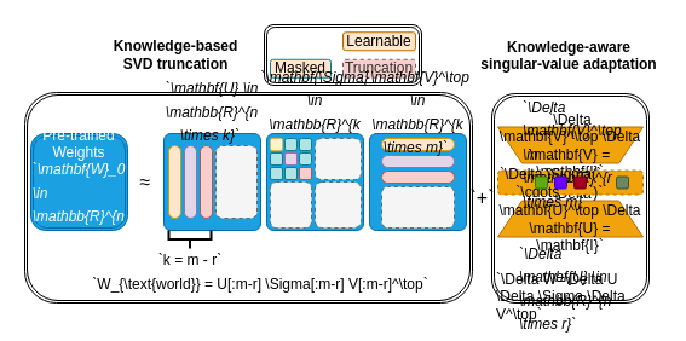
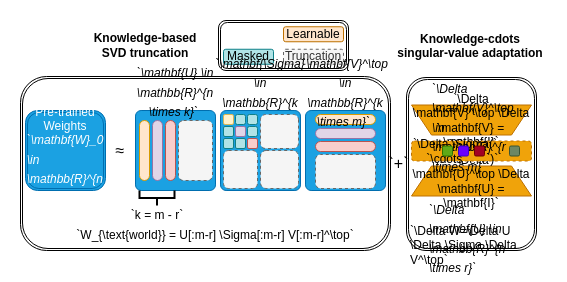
  <mxCell id="0" />
  <mxCell id="1" parent="0" />
  <mxCell id="2" value="" style="shape=ext;double=1;rounded=1;whiteSpace=wrap;html=1;" parent="1" vertex="1"><mxGeometry x="20" y="76" width="370" height="174" as="geometry" /></mxCell>
  <mxCell id="3" value="" style="shape=ext;double=1;rounded=1;whiteSpace=wrap;html=1;" parent="1" vertex="1"><mxGeometry x="218" y="20" width="130" height="50" as="geometry" /></mxCell>
  <mxCell id="4" value="" style="shape=ext;double=1;rounded=1;whiteSpace=wrap;html=1;" parent="1" vertex="1"><mxGeometry x="406" y="77" width="130" height="173" as="geometry" /></mxCell>
  <mxCell id="5" value="" style="rounded=1;whiteSpace=wrap;html=1;fillColor=#1ba1e2;fontColor=#ffffff;strokeColor=#006EAF;arcSize=7;" parent="1" vertex="1"><mxGeometry x="305" y="110" width="80" height="80" as="geometry" /></mxCell>
  <mxCell id="6" value="" style="rounded=1;whiteSpace=wrap;html=1;fillColor=#1ba1e2;fontColor=#ffffff;strokeColor=#006EAF;arcSize=7;" parent="1" vertex="1"><mxGeometry x="135" y="110" width="80" height="80" as="geometry" /></mxCell>
  <mxCell id="7" value="&lt;div&gt;&lt;br&gt;&lt;/div&gt;Pre-trained&lt;div&gt;Weights&lt;/div&gt;&lt;div style=&quot;text-align: left;&quot;&gt;&lt;i style=&quot;vertical-align: super; background-color: transparent; color: light-dark(rgb(255, 255, 255), rgb(18, 18, 18));&quot;&gt;`\mathbf{W}_0 \in \mathbb{R}^{n \times m}`&amp;nbsp;&lt;/i&gt;&lt;/div&gt;" style="shape=ext;double=1;rounded=1;whiteSpace=wrap;html=1;fillColor=#1ba1e2;fontColor=#ffffff;strokeColor=#006EAF;" parent="1" vertex="1"><mxGeometry x="25" y="110" width="80" height="80" as="geometry" /></mxCell>
  <mxCell id="8" value="&lt;font style=&quot;font-size: 16px;&quot;&gt;≈&lt;/font&gt;" style="text;html=1;align=center;verticalAlign=middle;whiteSpace=wrap;rounded=0;" parent="1" vertex="1"><mxGeometry x="105" y="135" width="30" height="30" as="geometry" /></mxCell>
  <mxCell id="9" value="Learnable" style="rounded=1;whiteSpace=wrap;html=1;fillColor=#ffe6cc;fontColor=#000000;strokeColor=#BD7000;" parent="1" vertex="1"><mxGeometry x="283" y="26.25" width="60" height="15" as="geometry" /></mxCell>
  <mxCell id="10" value="&lt;div style=&quot;&quot;&gt;&lt;i style=&quot;text-align: left; background-color: transparent; vertical-align: super;&quot;&gt;&lt;font style=&quot;color: rgb(0, 0, 0);&quot;&gt;`\mathbf{U} \in \mathbb{R}^{n \times k}`&amp;nbsp;&lt;/font&gt;&lt;/i&gt;&lt;/div&gt;" style="text;html=1;align=center;verticalAlign=middle;whiteSpace=wrap;rounded=0;" parent="1" vertex="1"><mxGeometry x="135" y="80" width="80" height="30" as="geometry" /></mxCell>
  <mxCell id="11" value="&lt;b&gt;Knowledge-based SVD truncation&lt;/b&gt;" style="text;html=1;align=center;verticalAlign=middle;whiteSpace=wrap;rounded=0;" parent="1" vertex="1"><mxGeometry x="85" y="30" width="120" height="30" as="geometry" /></mxCell>
- <mxCell id="12" value="Masked" style="rounded=1;whiteSpace=wrap;html=1;fillColor=#ffe6cc;strokeColor=#0e8088;" parent="1" vertex="1"><mxGeometry x="223" y="48.75" width="50" height="15" as="geometry" /></mxCell>
- <mxCell id="13" value="Truncation" style="rounded=1;whiteSpace=wrap;html=1;dashed=1;fillColor=#f8cecc;strokeColor=#666666;fontColor=#333333;" parent="1" vertex="1"><mxGeometry x="283" y="48.75" width="60" height="15" as="geometry" /></mxCell>
+ <mxCell id="12" value="Masked" style="rounded=1;whiteSpace=wrap;html=1;fillColor=#b0e3e6;strokeColor=#0e8088;" parent="1" vertex="1"><mxGeometry x="223" y="48.75" width="50" height="15" as="geometry" /></mxCell>
+ <mxCell id="13" value="Truncation" style="rounded=1;whiteSpace=wrap;html=1;dashed=1;fillColor=#f5f5f5;strokeColor=#666666;fontColor=#333333;" parent="1" vertex="1"><mxGeometry x="283" y="48.75" width="60" height="15" as="geometry" /></mxCell>
  <mxCell id="14" value="" style="rounded=1;whiteSpace=wrap;html=1;fillColor=#ffe6cc;strokeColor=#d79b00;arcSize=50;" parent="1" vertex="1"><mxGeometry x="139" y="120" width="10" height="60" as="geometry" /></mxCell>
  <mxCell id="15" value="" style="rounded=1;whiteSpace=wrap;html=1;fillColor=#e1d5e7;strokeColor=#9673a6;arcSize=50;" parent="1" vertex="1"><mxGeometry x="152" y="120" width="10" height="60" as="geometry" /></mxCell>
  <mxCell id="16" value="" style="rounded=1;whiteSpace=wrap;html=1;fillColor=#f8cecc;strokeColor=#b85450;arcSize=50;" parent="1" vertex="1"><mxGeometry x="165" y="120" width="10" height="60" as="geometry" /></mxCell>
  <mxCell id="17" value="" style="rounded=1;whiteSpace=wrap;html=1;dashed=1;fillColor=#f5f5f5;strokeColor=#666666;fontColor=#333333;" parent="1" vertex="1"><mxGeometry x="178" y="120" width="34" height="60" as="geometry" /></mxCell>
  <mxCell id="18" value="" style="rounded=1;whiteSpace=wrap;html=1;fillColor=#e1d5e7;strokeColor=#9673a6;direction=south;arcSize=50;" parent="1" vertex="1"><mxGeometry x="315" y="128" width="60" height="10" as="geometry" /></mxCell>
  <mxCell id="19" value="" style="rounded=1;whiteSpace=wrap;html=1;fillColor=#ffe6cc;strokeColor=#d79b00;arcSize=50;direction=south;" parent="1" vertex="1"><mxGeometry x="315" y="114" width="60" height="10" as="geometry" /></mxCell>
  <mxCell id="20" value="" style="rounded=1;whiteSpace=wrap;html=1;fillColor=#f8cecc;strokeColor=#b85450;arcSize=50;direction=south;" parent="1" vertex="1"><mxGeometry x="315" y="141" width="60" height="10" as="geometry" /></mxCell>
  <mxCell id="21" value="" style="rounded=1;whiteSpace=wrap;html=1;dashed=1;fillColor=#f5f5f5;strokeColor=#666666;fontColor=#333333;direction=south;" parent="1" vertex="1"><mxGeometry x="315" y="154" width="60" height="34" as="geometry" /></mxCell>
  <mxCell id="22" value="&lt;i style=&quot;background-color: transparent; vertical-align: super;&quot;&gt;&lt;font style=&quot;color: rgb(0, 0, 0);&quot;&gt;`\mathbf{V}^\top \in \mathbb{R}^{k \times m}`&amp;nbsp;&lt;/font&gt;&lt;/i&gt;" style="text;whiteSpace=wrap;html=1;verticalAlign=middle;align=center;" parent="1" vertex="1"><mxGeometry x="305" y="80" width="80" height="30" as="geometry" /></mxCell>
  <mxCell id="23" value="" style="strokeWidth=2;html=1;shape=mxgraph.flowchart.annotation_2;align=left;labelPosition=right;pointerEvents=1;direction=north;" parent="1" vertex="1"><mxGeometry x="139" y="190" width="35" height="15" as="geometry" /></mxCell>
  <mxCell id="24" value="&lt;i style=&quot;background-color: transparent; text-align: left; vertical-align: super;&quot;&gt;&lt;font style=&quot;color: rgb(0, 0, 0);&quot;&gt;`\mathbf{\Sigma} \in \mathbb{R}^{k \times k}`&amp;nbsp;&lt;/font&gt;&lt;/i&gt;" style="text;html=1;align=center;verticalAlign=middle;whiteSpace=wrap;rounded=0;" parent="1" vertex="1"><mxGeometry x="220" y="80" width="80" height="30" as="geometry" /></mxCell>
  <mxCell id="25" value="`k = m - r`" style="text;html=1;align=center;verticalAlign=middle;whiteSpace=wrap;rounded=0;" parent="1" vertex="1"><mxGeometry x="127" y="200" width="60" height="30" as="geometry" /></mxCell>
  <mxCell id="26" value="" style="rounded=1;whiteSpace=wrap;html=1;fillColor=#1ba1e2;fontColor=#ffffff;strokeColor=#006EAF;arcSize=7;" parent="1" vertex="1"><mxGeometry x="220" y="110" width="80" height="80" as="geometry" /></mxCell>
  <mxCell id="27" value="`\Delta \mathbf{U}^\top \Delta \mathbf{U} = \mathbf{I}`" style="shape=trapezoid;perimeter=trapezoidPerimeter;whiteSpace=wrap;html=1;fixedSize=1;fillColor=#f0a30a;fontColor=#000000;strokeColor=#BD7000;" parent="1" vertex="1"><mxGeometry x="411" y="165.5" width="120" height="30" as="geometry" /></mxCell>
  <mxCell id="28" value="`\Delta \mathbf{V}^\top \Delta \mathbf{V} = \mathbf{I}`" style="shape=trapezoid;perimeter=trapezoidPerimeter;whiteSpace=wrap;html=1;fixedSize=1;fillColor=#f0a30a;fontColor=#000000;strokeColor=#BD7000;direction=west;" parent="1" vertex="1"><mxGeometry x="411" y="104.5" width="120" height="30" as="geometry" /></mxCell>
  <mxCell id="29" value="`\Delta \Sigma(`&amp;nbsp; &amp;nbsp; &amp;nbsp; &amp;nbsp; &amp;nbsp; &amp;nbsp; &amp;nbsp; `\cdots`&amp;nbsp; &amp;nbsp; &amp;nbsp; `)`" style="rounded=1;whiteSpace=wrap;html=1;fillColor=#f0a30a;fontColor=#000000;strokeColor=#BD7000;dashed=1;align=left;" parent="1" vertex="1"><mxGeometry x="411" y="140.5" width="120" height="20" as="geometry" /></mxCell>
  <mxCell id="30" value="&lt;i style=&quot;forced-color-adjust: none; color: rgb(0, 0, 0); font-family: Helvetica; font-size: 12px; font-variant-ligatures: normal; font-variant-caps: normal; font-weight: 400; letter-spacing: normal; orphans: 2; text-align: left; text-indent: 0px; text-transform: none; widows: 2; word-spacing: 0px; -webkit-text-stroke-width: 0px; white-space: normal; background-color: transparent; text-decoration-thickness: initial; text-decoration-style: initial; text-decoration-color: initial; vertical-align: super;&quot;&gt;&lt;font style=&quot;forced-color-adjust: none; color: rgb(0, 0, 0);&quot;&gt;`\Delta \mathbf{V}^\top \in \mathbb{R}^{r \times m}`&amp;nbsp;&lt;/font&gt;&lt;/i&gt;" style="text;whiteSpace=wrap;html=1;" parent="1" vertex="1"><mxGeometry x="430" y="74.5" width="80" height="30" as="geometry" /></mxCell>
  <mxCell id="31" value="" style="rounded=1;whiteSpace=wrap;html=1;fillColor=#fff2cc;strokeColor=#d6b656;" parent="1" vertex="1"><mxGeometry x="223" y="114" width="10" height="10" as="geometry" /></mxCell>
  <mxCell id="32" value="&lt;i style=&quot;forced-color-adjust: none; color: rgb(0, 0, 0); font-family: Helvetica; font-size: 12px; font-variant-ligatures: normal; font-variant-caps: normal; font-weight: 400; letter-spacing: normal; orphans: 2; text-align: left; text-indent: 0px; text-transform: none; widows: 2; word-spacing: 0px; -webkit-text-stroke-width: 0px; white-space: normal; background-color: transparent; text-decoration-thickness: initial; text-decoration-style: initial; text-decoration-color: initial; vertical-align: super;&quot;&gt;&lt;font style=&quot;forced-color-adjust: none; color: rgb(0, 0, 0);&quot;&gt;`\Delta \mathbf{U} \in \mathbb{R}^{n \times r}`&amp;nbsp;&lt;/font&gt;&lt;/i&gt;" style="text;whiteSpace=wrap;html=1;" parent="1" vertex="1"><mxGeometry x="427" y="195.5" width="90" height="30" as="geometry" /></mxCell>
  <mxCell id="33" value="" style="rounded=1;whiteSpace=wrap;html=1;fillColor=#e1d5e7;strokeColor=#9673a6;" parent="1" vertex="1"><mxGeometry x="235" y="126" width="10" height="10" as="geometry" /></mxCell>
  <mxCell id="34" value="" style="rounded=1;whiteSpace=wrap;html=1;fillColor=#f8cecc;strokeColor=#b85450;" parent="1" vertex="1"><mxGeometry x="247" y="138" width="10" height="10" as="geometry" /></mxCell>
  <mxCell id="35" value="" style="rounded=1;whiteSpace=wrap;html=1;fillColor=#b0e3e6;strokeColor=#0e8088;" parent="1" vertex="1"><mxGeometry x="223" y="138" width="10" height="10" as="geometry" /></mxCell>
  <mxCell id="36" value="" style="rounded=1;whiteSpace=wrap;html=1;fillColor=#b0e3e6;strokeColor=#0e8088;" parent="1" vertex="1"><mxGeometry x="235" y="138" width="10" height="10" as="geometry" /></mxCell>
  <mxCell id="37" value="" style="rounded=1;whiteSpace=wrap;html=1;fillColor=#b0e3e6;strokeColor=#0e8088;" parent="1" vertex="1"><mxGeometry x="223" y="126" width="10" height="10" as="geometry" /></mxCell>
  <mxCell id="38" value="" style="rounded=1;whiteSpace=wrap;html=1;fillColor=#b0e3e6;strokeColor=#0e8088;arcSize=19;" parent="1" vertex="1"><mxGeometry x="247" y="126" width="10" height="10" as="geometry" /></mxCell>
  <mxCell id="39" value="" style="rounded=1;whiteSpace=wrap;html=1;fillColor=#b0e3e6;strokeColor=#0e8088;arcSize=19;" parent="1" vertex="1"><mxGeometry x="235" y="114" width="10" height="10" as="geometry" /></mxCell>
  <mxCell id="40" value="" style="rounded=1;whiteSpace=wrap;html=1;fillColor=#b0e3e6;strokeColor=#0e8088;arcSize=19;" parent="1" vertex="1"><mxGeometry x="247" y="114" width="10" height="10" as="geometry" /></mxCell>
  <mxCell id="41" value="" style="rounded=1;whiteSpace=wrap;html=1;dashed=1;fillColor=#f5f5f5;strokeColor=#666666;fontColor=#333333;" parent="1" vertex="1"><mxGeometry x="223" y="150" width="34" height="38" as="geometry" /></mxCell>
  <mxCell id="42" value="" style="rounded=1;whiteSpace=wrap;html=1;dashed=1;fillColor=#f5f5f5;strokeColor=#666666;fontColor=#333333;" parent="1" vertex="1"><mxGeometry x="260" y="150" width="38" height="38" as="geometry" /></mxCell>
  <mxCell id="43" value="" style="rounded=1;whiteSpace=wrap;html=1;dashed=1;fillColor=#f5f5f5;strokeColor=#666666;fontColor=#333333;direction=south;" parent="1" vertex="1"><mxGeometry x="260" y="114" width="38" height="34" as="geometry" /></mxCell>
  <mxCell id="44" value="" style="rounded=1;whiteSpace=wrap;html=1;fillColor=#60a917;strokeColor=#2D7600;fontColor=#ffffff;" parent="1" vertex="1"><mxGeometry x="442" y="145.5" width="10" height="10" as="geometry" /></mxCell>
  <mxCell id="45" value="" style="rounded=1;whiteSpace=wrap;html=1;fillColor=#6a00ff;strokeColor=#3700CC;fontColor=#ffffff;" parent="1" vertex="1"><mxGeometry x="458" y="145.5" width="10" height="10" as="geometry" /></mxCell>
  <mxCell id="46" value="" style="rounded=1;whiteSpace=wrap;html=1;fillColor=#a20025;strokeColor=#6F0000;fontColor=#ffffff;" parent="1" vertex="1"><mxGeometry x="474" y="145.5" width="10" height="10" as="geometry" /></mxCell>
  <mxCell id="47" value="" style="rounded=1;whiteSpace=wrap;html=1;fillColor=#6d8764;strokeColor=#3A5431;fontColor=#ffffff;" parent="1" vertex="1"><mxGeometry x="509" y="145.5" width="10" height="10" as="geometry" /></mxCell>
- <mxCell id="48" value="Knowledge-aware singular-value adaptation" style="text;whiteSpace=wrap;fontStyle=1;align=center;" parent="1" vertex="1"><mxGeometry x="395" y="25" width="150" height="40" as="geometry" /></mxCell>
+ <mxCell id="48" value="Knowledge-cdots singular-value adaptation" style="text;whiteSpace=wrap;fontStyle=1;align=center;" parent="1" vertex="1"><mxGeometry x="395" y="25" width="150" height="40" as="geometry" /></mxCell>
  <mxCell id="49" value="&lt;div&gt;&lt;span style=&quot;background-color: transparent; color: light-dark(rgb(0, 0, 0), rgb(255, 255, 255));&quot;&gt;`W_{\text{world}} = U[:m-r] \Sigma[:m-r] V[:m-r]^\top`&lt;/span&gt;&lt;/div&gt;" style="text;html=1;align=center;verticalAlign=middle;whiteSpace=wrap;rounded=0;" parent="1" vertex="1"><mxGeometry x="65" y="220" width="300" height="30" as="geometry" /></mxCell>
  <mxCell id="50" value="`\Delta W=\Delta U \Delta \Sigma \Delta V^\top`" style="text;whiteSpace=wrap;" parent="1" vertex="1"><mxGeometry x="408" y="217" width="126" height="25" as="geometry" /></mxCell>
  <mxCell id="51" value="`+`" style="text;html=1;align=center;verticalAlign=middle;resizable=0;points=[];autosize=1;strokeColor=none;fillColor=none;fontSize=16;" parent="1" vertex="1"><mxGeometry x="378" y="148" width="40" height="30" as="geometry" /></mxCell>
